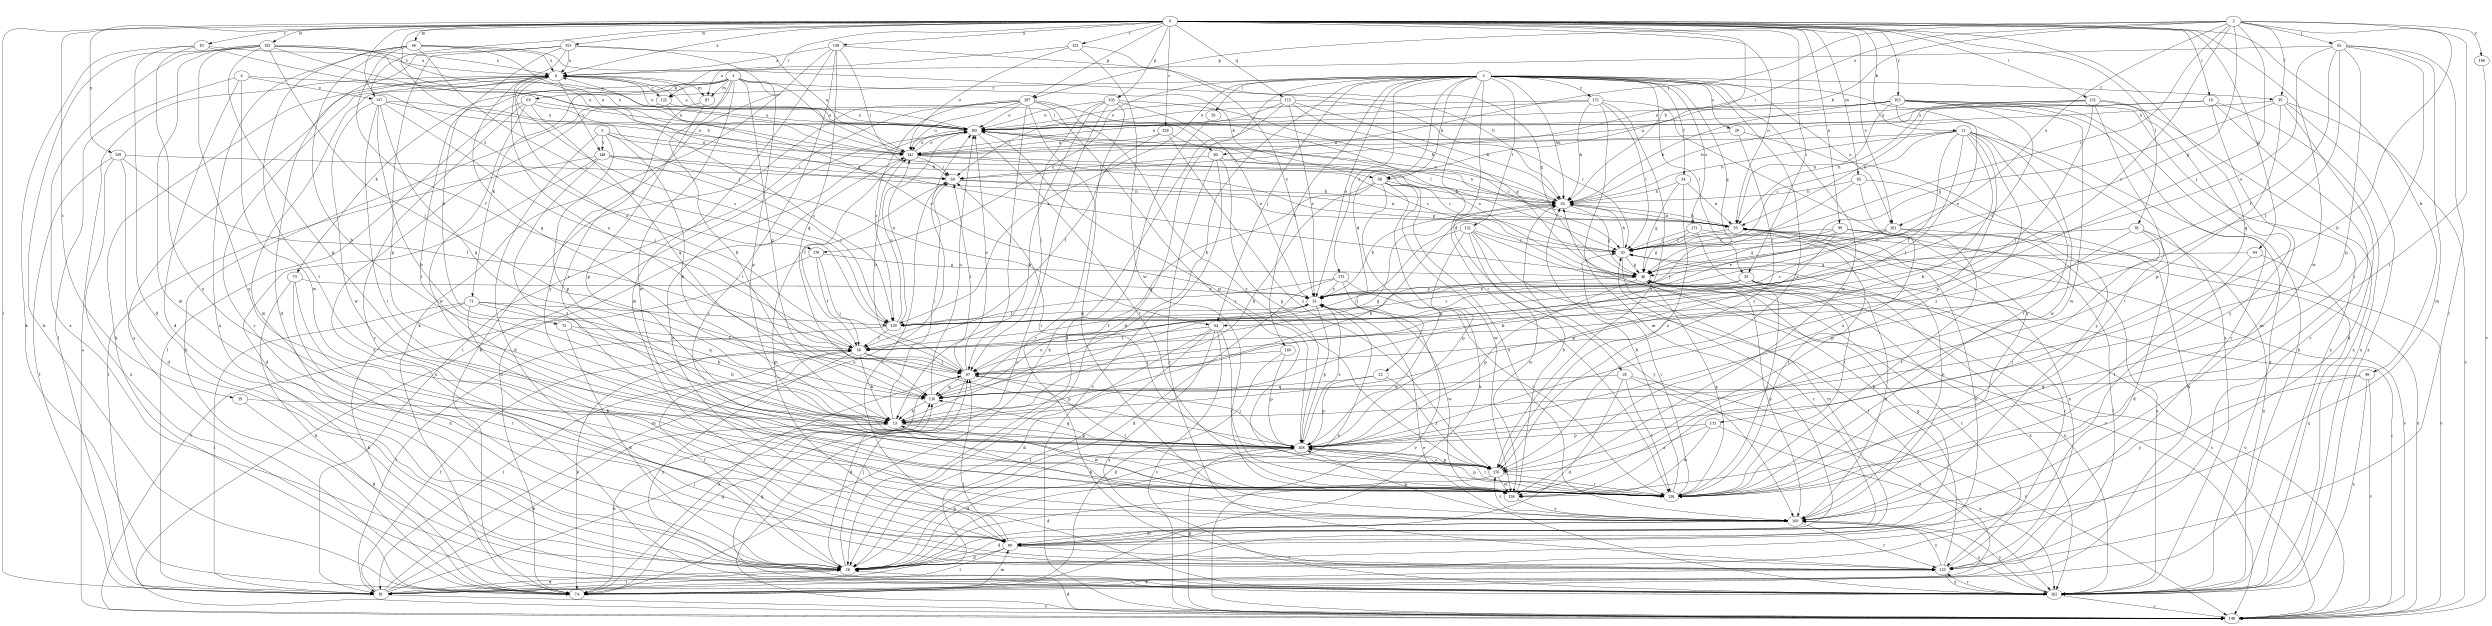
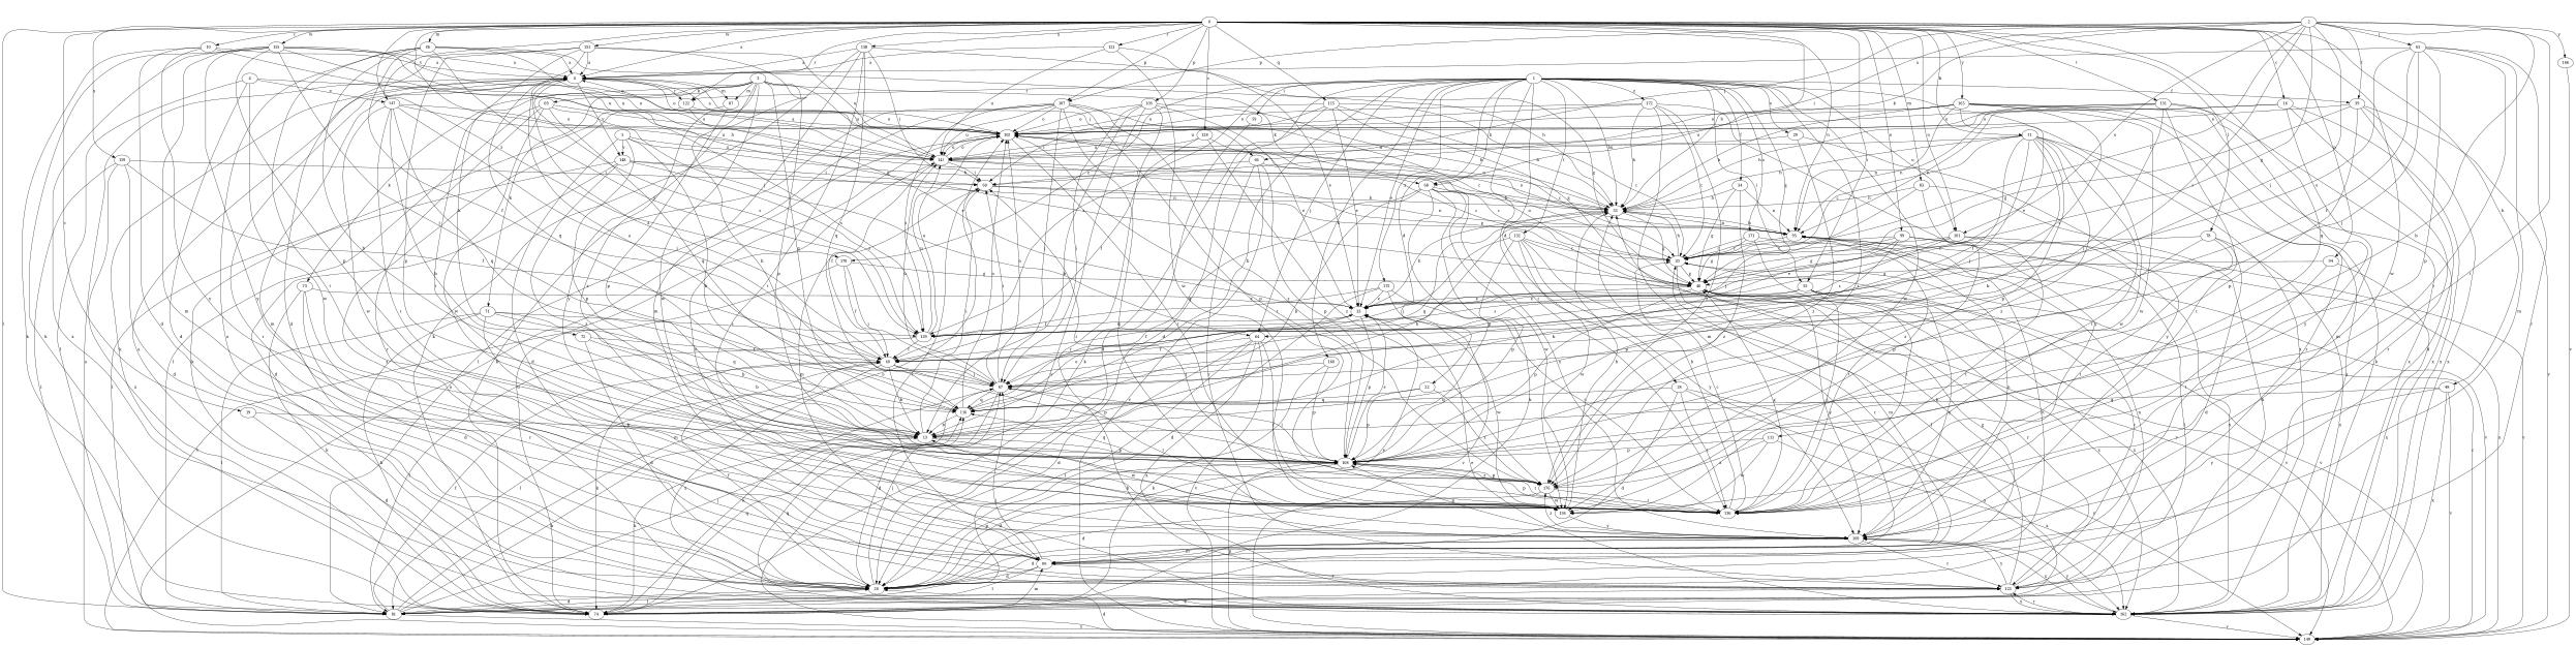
  strict digraph {
    fontname="Noto Serif"
    node [fontname="Noto Serif"]
    edge [fontname="Noto Serif"]
    0
    6
    11
    n4 [label=10]
    16
    19
    48
    53
    55
    64
    78
    81
    83
    86
    94
    95
    99
    101
    103
    107
    111
    115
    121
    122
    128
    131
    147
    151
    155
    156
    158
    159
    165
    170
    129
    66
    87
    102
    148
    74
    88
    123
    13
    136
    162
    176
    20
    108
    143
    40
    67
    26
    169
    116
    149
    46
    33
    60
    1
    22
    24
    29
    34
    39
    59
    68
    132
    160
    171
    172
    175
    2
    65
    166
    3
    69
    71
    72
    73
    4
    5
    0 -> 6 [label=a]
    0 -> 11 [label=b]
    0 -> n4 [label=c]
    0 -> 16 [label=c]
    0 -> 19 [label=c]
    0 -> 48 [label=h]
    0 -> 53 [label=h]
    0 -> 55 [label=i]
    0 -> 64 [label=j]
    0 -> 78 [label=l]
    0 -> 81 [label=l]
    0 -> 83 [label=m]
    0 -> 86 [label=m]
    0 -> 94 [label=n]
    0 -> 95 [label=n]
    0 -> 99 [label=o]
    0 -> 101 [label=o]
    0 -> 103 [label=p]
    0 -> 107 [label=p]
    0 -> 111 [label=q]
    0 -> 115 [label=q]
    0 -> 121 [label=r]
    0 -> 122 [label=r]
    0 -> 128 [label=s]
    0 -> 131 [label=t]
    0 -> 147 [label=v]
    0 -> 151 [label=w]
    0 -> 155 [label=w]
    0 -> 156 [label=w]
    0 -> 158 [label=x]
    0 -> 159 [label=x]
    0 -> 165 [label=y]
    0 -> 170 [label=z]
    6 -> 122 [label=r]
    6 -> 129 [label=s]
    6 -> 66 [label=j]
    6 -> 87 [label=m]
    6 -> 102 [label=o]
    6 -> 148 [label=v]
    6 -> 74 [label=k]
    6 -> 88 [label=m]
    6 -> 123 [label=r]
    11 -> 53 [label=h]
    11 -> 156 [label=w]
    11 -> 13 [label=b]
    11 -> 136 [label=t]
    11 -> 162 [label=x]
    11 -> 176 [label=z]
    11 -> 20 [label=c]
    11 -> 108 [label=p]
    11 -> 143 [label=u]
    11 -> 40 [label=f]
    11 -> 67 [label=j]
    n4 -> 6 [label=a]
    n4 -> 53 [label=h]
    n4 -> 74 [label=k]
    n4 -> 26 [label=d]
    n4 -> 169 [label=y]
    16 -> 95 [label=n]
    16 -> 102 [label=o]
    16 -> 88 [label=m]
    16 -> 123 [label=r]
    16 -> 162 [label=x]
    19 -> 13 [label=b]
    19 -> 26 [label=d]
    48 -> 162 [label=x]
    48 -> 169 [label=y]
    48 -> 116 [label=q]
    48 -> 149 [label=v]
    53 -> 95 [label=n]
    53 -> 102 [label=o]
    53 -> 116 [label=q]
    53 -> 46 [label=g]
    55 -> 129 [label=s]
    55 -> 136 [label=t]
    55 -> 162 [label=x]
    55 -> 169 [label=y]
    55 -> 149 [label=v]
    55 -> 33 [label=e]
    64 -> 81 [label=l]
    64 -> 136 [label=t]
    64 -> 162 [label=x]
    64 -> 40 [label=f]
    64 -> 26 [label=d]
    64 -> 149 [label=v]
    78 -> 136 [label=t]
    78 -> 162 [label=x]
    78 -> 20 [label=c]
    78 -> 108 [label=p]
    78 -> 26 [label=d]
    81 -> 102 [label=o]
    81 -> 13 [label=b]
    81 -> 40 [label=f]
    81 -> 67 [label=j]
    81 -> 26 [label=d]
    81 -> 149 [label=v]
    83 -> 53 [label=h]
    83 -> 74 [label=k]
    83 -> 176 [label=z]
    83 -> 67 [label=j]
    86 -> 6 [label=a]
    86 -> 53 [label=h]
    86 -> 129 [label=y]
    86 -> 13 [label=b]
    86 -> 136 [label=t]
    86 -> 162 [label=x]
    86 -> 143 [label=u]
    86 -> 40 [label=f]
    94 -> 136 [label=t]
    94 -> 162 [label=x]
    94 -> 46 [label=g]
    95 -> 53 [label=h]
    95 -> 102 [label=o]
    95 -> 136 [label=t]
    95 -> 20 [label=c]
    99 -> 81 [label=l]
    99 -> 13 [label=b]
    99 -> 20 [label=c]
    99 -> 108 [label=p]
    99 -> 149 [label=v]
    99 -> 46 [label=g]
    101 -> 129 [label=s]
    101 -> 136 [label=t]
    101 -> 162 [label=x]
    101 -> 20 [label=c]
    101 -> 33 [label=e]
    103 -> 53 [label=h]
    103 -> 102 [label=o]
    103 -> 123 [label=r]
    103 -> 13 [label=b]
    103 -> 67 [label=j]
    103 -> 149 [label=v]
    103 -> 33 [label=e]
    107 -> 81 [label=l]
    107 -> 129 [label=s]
    107 -> 102 [label=o]
    107 -> 74 [label=k]
    107 -> 136 [label=t]
    107 -> 176 [label=z]
    107 -> 20 [label=c]
    107 -> 143 [label=u]
    107 -> 67 [label=j]
    107 -> 169 [label=y]
    111 -> 156 [label=w]
    111 -> 162 [label=x]
    111 -> 176 [label=z]
    111 -> 108 [label=p]
    115 -> 53 [label=h]
    115 -> 102 [label=o]
    115 -> 74 [label=k]
    115 -> 20 [label=c]
    115 -> 46 [label=g]
    115 -> 33 [label=e]
    115 -> 60 [label=i]
-   121 -> 87 [label=a]
+   121 -> 6 [label=a]
    121 -> 156 [label=w]
    121 -> 143 [label=u]
    121 -> 33 [label=e]
    122 -> 102 [label=o]
    122 -> 74 [label=k]
    122 -> 33 [label=e]
    128 -> 176 [label=z]
    128 -> 20 [label=c]
    128 -> 143 [label=u]
    128 -> 40 [label=f]
    131 -> 53 [label=h]
    131 -> 95 [label=n]
    131 -> 102 [label=o]
    131 -> 136 [label=t]
    131 -> 162 [label=x]
    131 -> 67 [label=j]
    131 -> 169 [label=y]
    147 -> 156 [label=w]
    147 -> 102 [label=o]
    147 -> 13 [label=b]
    147 -> 136 [label=t]
    147 -> 143 [label=u]
    147 -> 67 [label=j]
    147 -> 116 [label=q]
    151 -> 6 [label=a]
    151 -> 136 [label=t]
    151 -> 108 [label=p]
    151 -> 143 [label=u]
    151 -> 26 [label=d]
    151 -> 169 [label=y]
    151 -> 116 [label=q]
    155 -> 6 [label=a]
    155 -> 102 [label=o]
    155 -> 74 [label=k]
    155 -> 88 [label=m]
    155 -> 162 [label=x]
    155 -> 108 [label=p]
    155 -> 143 [label=u]
    155 -> 67 [label=j]
    155 -> 169 [label=y]
    155 -> 46 [label=g]
    156 -> 53 [label=h]
    156 -> 169 [label=y]
    158 -> 6 [label=a]
    158 -> 74 [label=k]
    158 -> 88 [label=m]
    158 -> 136 [label=t]
    158 -> 116 [label=q]
    158 -> 46 [label=g]
    158 -> 60 [label=i]
    159 -> 81 [label=l]
    159 -> 162 [label=x]
    159 -> 40 [label=f]
    159 -> 26 [label=d]
    159 -> 60 [label=i]
    165 -> 53 [label=h]
    165 -> 95 [label=n]
    165 -> 156 [label=w]
    165 -> 129 [label=s]
    165 -> 102 [label=o]
    165 -> 74 [label=k]
    165 -> 123 [label=r]
    165 -> 162 [label=x]
    165 -> 143 [label=u]
    165 -> 33 [label=e]
    170 -> 40 [label=f]
    170 -> 67 [label=j]
    170 -> 149 [label=v]
    170 -> 46 [label=g]
    129 -> 81 [label=l]
    129 -> 102 [label=o]
    129 -> 143 [label=u]
    129 -> 40 [label=f]
    66 -> 123 [label=r]
    66 -> 20 [label=c]
    66 -> 108 [label=p]
    66 -> 149 [label=v]
    66 -> 60 [label=i]
    87 -> 162 [label=x]
    87 -> 108 [label=p]
    102 -> 6 [label=a]
    102 -> 136 [label=t]
    102 -> 108 [label=p]
    102 -> 143 [label=u]
    148 -> 81 [label=l]
    148 -> 95 [label=n]
    148 -> 129 [label=s]
    148 -> 176 [label=z]
    148 -> 26 [label=d]
    148 -> 60 [label=i]
    74 -> 6 [label=a]
    74 -> 88 [label=m]
    74 -> 143 [label=u]
    74 -> 116 [label=q]
    88 -> 81 [label=l]
    88 -> 102 [label=o]
    88 -> 123 [label=r]
    88 -> 20 [label=c]
    88 -> 26 [label=d]
    88 -> 46 [label=g]
    88 -> 60 [label=i]
    123 -> 53 [label=h]
    123 -> 95 [label=n]
    123 -> 74 [label=k]
    123 -> 162 [label=x]
    123 -> 20 [label=c]
    123 -> 169 [label=y]
    13 -> 53 [label=h]
    13 -> 156 [label=w]
    13 -> 74 [label=k]
    13 -> 108 [label=p]
    13 -> 60 [label=i]
    136 -> 53 [label=h]
    136 -> 20 [label=c]
    136 -> 108 [label=p]
    136 -> 46 [label=g]
    162 -> 123 [label=r]
    162 -> 67 [label=j]
    162 -> 169 [label=y]
    162 -> 116 [label=q]
    162 -> 149 [label=v]
    162 -> 33 [label=e]
    176 -> 156 [label=w]
    176 -> 136 [label=t]
    176 -> 108 [label=p]
    176 -> 26 [label=d]
    176 -> 60 [label=i]
    20 -> 53 [label=h]
    20 -> 88 [label=m]
    20 -> 46 [label=g]
    108 -> 136 [label=t]
    108 -> 176 [label=z]
    108 -> 67 [label=j]
    108 -> 26 [label=d]
    108 -> 116 [label=q]
    108 -> 33 [label=e]
    143 -> 6 [label=a]
    143 -> 102 [label=o]
    143 -> 20 [label=c]
    143 -> 40 [label=f]
    143 -> 46 [label=g]
    143 -> 60 [label=i]
    40 -> 6 [label=a]
    40 -> 81 [label=l]
    40 -> 74 [label=k]
    40 -> 13 [label=b]
    40 -> 162 [label=x]
    40 -> 108 [label=p]
    40 -> 67 [label=j]
    67 -> 6 [label=a]
    67 -> 102 [label=o]
    67 -> 74 [label=k]
    67 -> 136 [label=t]
    67 -> 143 [label=u]
    67 -> 26 [label=d]
    67 -> 116 [label=q]
    67 -> 60 [label=i]
    26 -> 81 [label=l]
    26 -> 95 [label=n]
    26 -> 108 [label=p]
    26 -> 40 [label=f]
    26 -> 67 [label=j]
    26 -> 33 [label=e]
    169 -> 95 [label=n]
    169 -> 88 [label=m]
    169 -> 123 [label=r]
    169 -> 13 [label=b]
    169 -> 162 [label=x]
    169 -> 176 [label=z]
    169 -> 108 [label=p]
    169 -> 26 [label=d]
    116 -> 102 [label=o]
    116 -> 13 [label=b]
    116 -> 33 [label=e]
    149 -> 6 [label=a]
    149 -> 95 [label=n]
    149 -> 102 [label=o]
    149 -> 20 [label=c]
    149 -> 108 [label=p]
    149 -> 26 [label=d]
    46 -> 102 [label=o]
    46 -> 123 [label=r]
    46 -> 162 [label=x]
    46 -> 108 [label=p]
    46 -> 169 [label=y]
    46 -> 149 [label=v]
    46 -> 33 [label=e]
    33 -> 53 [label=h]
    33 -> 156 [label=w]
    33 -> 129 [label=s]
    33 -> 108 [label=p]
    33 -> 40 [label=f]
    60 -> 53 [label=h]
    60 -> 95 [label=n]
    60 -> 88 [label=m]
    1 -> 53 [label=h]
    1 -> 55 [label=i]
    1 -> 64 [label=j]
    1 -> 101 [label=o]
    1 -> 122 [label=r]
    1 -> 156 [label=w]
    1 -> 170 [label=z]
    1 -> 129 [label=s]
    1 -> 13 [label=b]
    1 -> 136 [label=t]
    1 -> 162 [label=x]
    1 -> 176 [label=z]
    1 -> 26 [label=d]
    1 -> 46 [label=g]
    1 -> 33 [label=e]
    1 -> 22 [label=d]
    1 -> 24 [label=d]
    1 -> 29 [label=e]
    1 -> 34 [label=f]
    1 -> 39 [label=f]
    1 -> 59 [label=i]
    1 -> 68 [label=k]
    1 -> 132 [label=t]
    1 -> 160 [label=x]
    1 -> 171 [label=z]
    1 -> 172 [label=z]
    1 -> 175 [label=z]
    22 -> 176 [label=z]
    22 -> 108 [label=p]
    22 -> 116 [label=q]
    24 -> 136 [label=t]
    24 -> 162 [label=x]
    24 -> 26 [label=d]
    24 -> 116 [label=q]
    24 -> 149 [label=v]
    29 -> 176 [label=z]
    29 -> 143 [label=u]
    29 -> 169 [label=y]
    34 -> 53 [label=h]
    34 -> 95 [label=n]
    34 -> 176 [label=z]
    34 -> 46 [label=g]
    39 -> 102 [label=o]
    39 -> 162 [label=x]
    39 -> 108 [label=p]
    39 -> 26 [label=d]
    39 -> 149 [label=v]
    39 -> 46 [label=g]
    59 -> 26 [label=d]
    68 -> 53 [label=h]
    68 -> 156 [label=w]
    68 -> 74 [label=k]
    68 -> 13 [label=b]
    68 -> 108 [label=p]
    68 -> 169 [label=y]
    68 -> 116 [label=q]
    132 -> 81 [label=l]
    132 -> 156 [label=w]
    132 -> 20 [label=c]
    132 -> 108 [label=p]
    132 -> 67 [label=j]
    132 -> 169 [label=y]
    132 -> 149 [label=v]
    160 -> 74 [label=k]
    160 -> 108 [label=p]
    160 -> 67 [label=j]
    171 -> 136 [label=t]
    171 -> 20 [label=c]
    171 -> 149 [label=v]
    171 -> 46 [label=g]
    172 -> 53 [label=h]
    172 -> 102 [label=o]
    172 -> 88 [label=m]
    172 -> 176 [label=z]
    172 -> 20 [label=c]
    172 -> 143 [label=u]
    172 -> 169 [label=y]
    175 -> 136 [label=t]
    175 -> 40 [label=f]
    175 -> 26 [label=d]
    175 -> 149 [label=v]
    175 -> 33 [label=e]
    2 -> 64 [label=j]
    2 -> 101 [label=o]
    2 -> 107 [label=p]
    2 -> 129 [label=s]
    2 -> 66 [label=j]
    2 -> 13 [label=b]
    2 -> 136 [label=t]
    2 -> 20 [label=c]
    2 -> 46 [label=g]
    2 -> 60 [label=i]
    2 -> 39 [label=f]
    2 -> 68 [label=k]
    2 -> 65 [label=j]
    2 -> 166 [label=y]
    65 -> 6 [label=a]
    65 -> 88 [label=m]
    65 -> 123 [label=r]
    65 -> 136 [label=t]
    65 -> 108 [label=p]
    65 -> 40 [label=f]
    65 -> 67 [label=j]
    65 -> 33 [label=e]
    166 -> 149 [label=v]
    3 -> 156 [label=w]
    3 -> 87 [label=m]
    3 -> 13 [label=b]
    3 -> 176 [label=z]
    3 -> 108 [label=p]
    3 -> 143 [label=u]
    3 -> 116 [label=q]
    3 -> 68 [label=k]
    3 -> 69 [label=k]
    3 -> 71 [label=k]
    3 -> 72 [label=k]
    3 -> 73 [label=k]
    69 -> 81 [label=l]
    69 -> 156 [label=w]
    69 -> 129 [label=s]
    69 -> 102 [label=o]
    69 -> 123 [label=r]
    69 -> 116 [label=q]
    71 -> 81 [label=l]
    71 -> 129 [label=s]
    71 -> 74 [label=k]
    71 -> 88 [label=m]
    71 -> 13 [label=b]
    71 -> 116 [label=q]
    72 -> 13 [label=b]
    72 -> 40 [label=f]
    72 -> 26 [label=d]
    73 -> 74 [label=k]
    73 -> 123 [label=r]
    73 -> 26 [label=d]
    73 -> 33 [label=e]
    4 -> 81 [label=l]
    4 -> 147 [label=v]
    4 -> 156 [label=w]
    4 -> 102 [label=o]
    4 -> 26 [label=d]
    5 -> 53 [label=h]
    5 -> 148 [label=v]
    5 -> 13 [label=b]
    5 -> 108 [label=p]
    5 -> 143 [label=u]
    5 -> 26 [label=d]
  }
